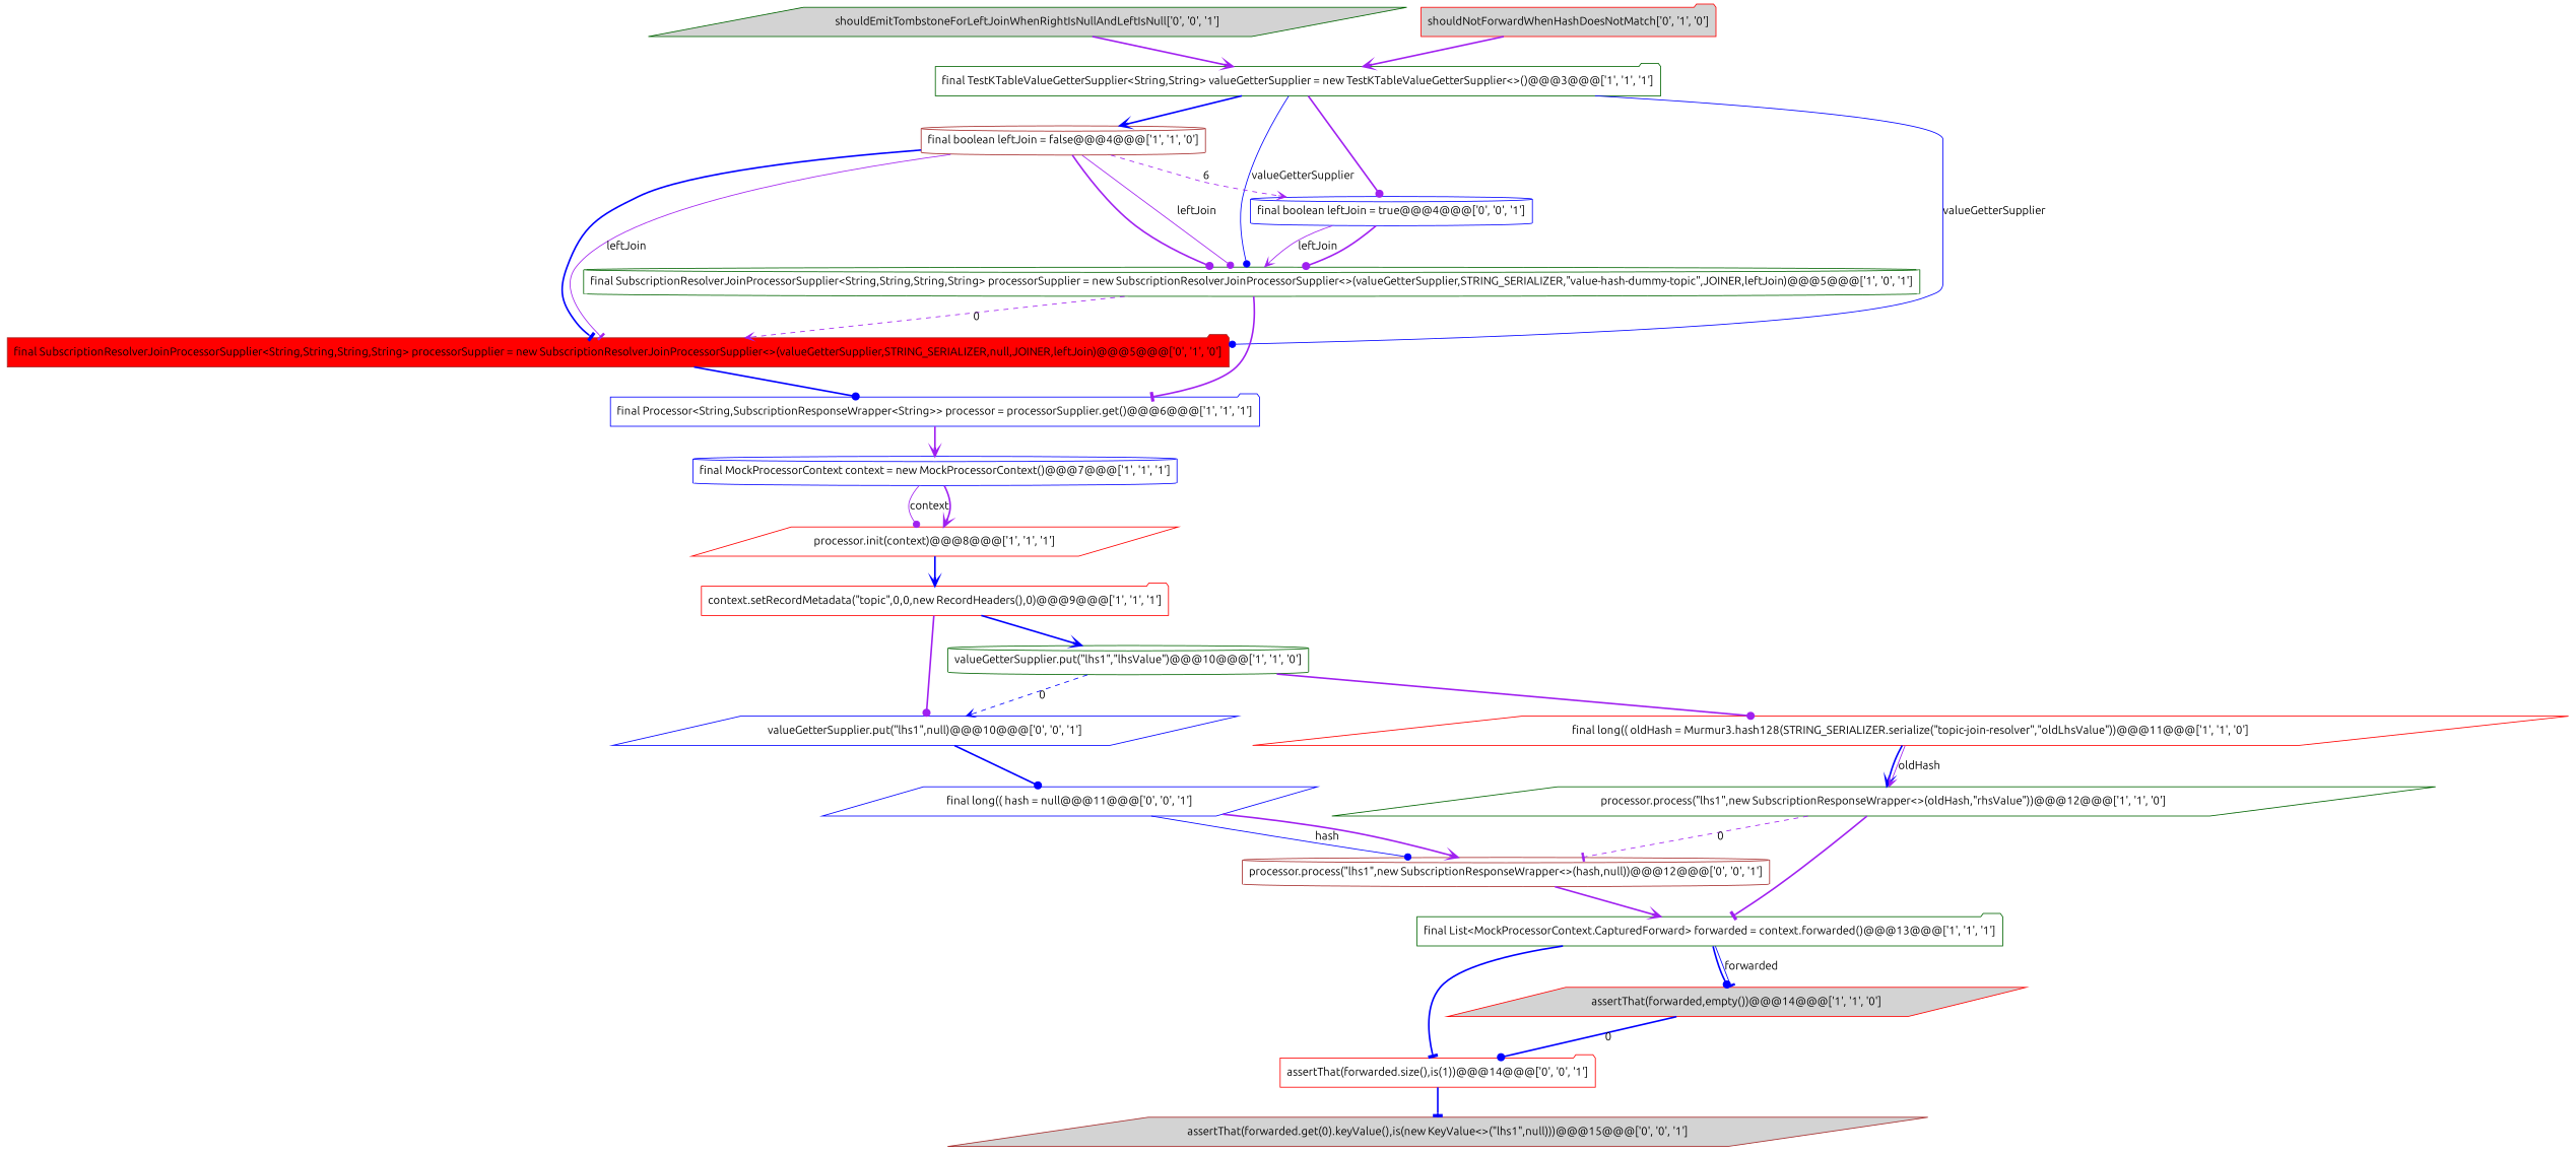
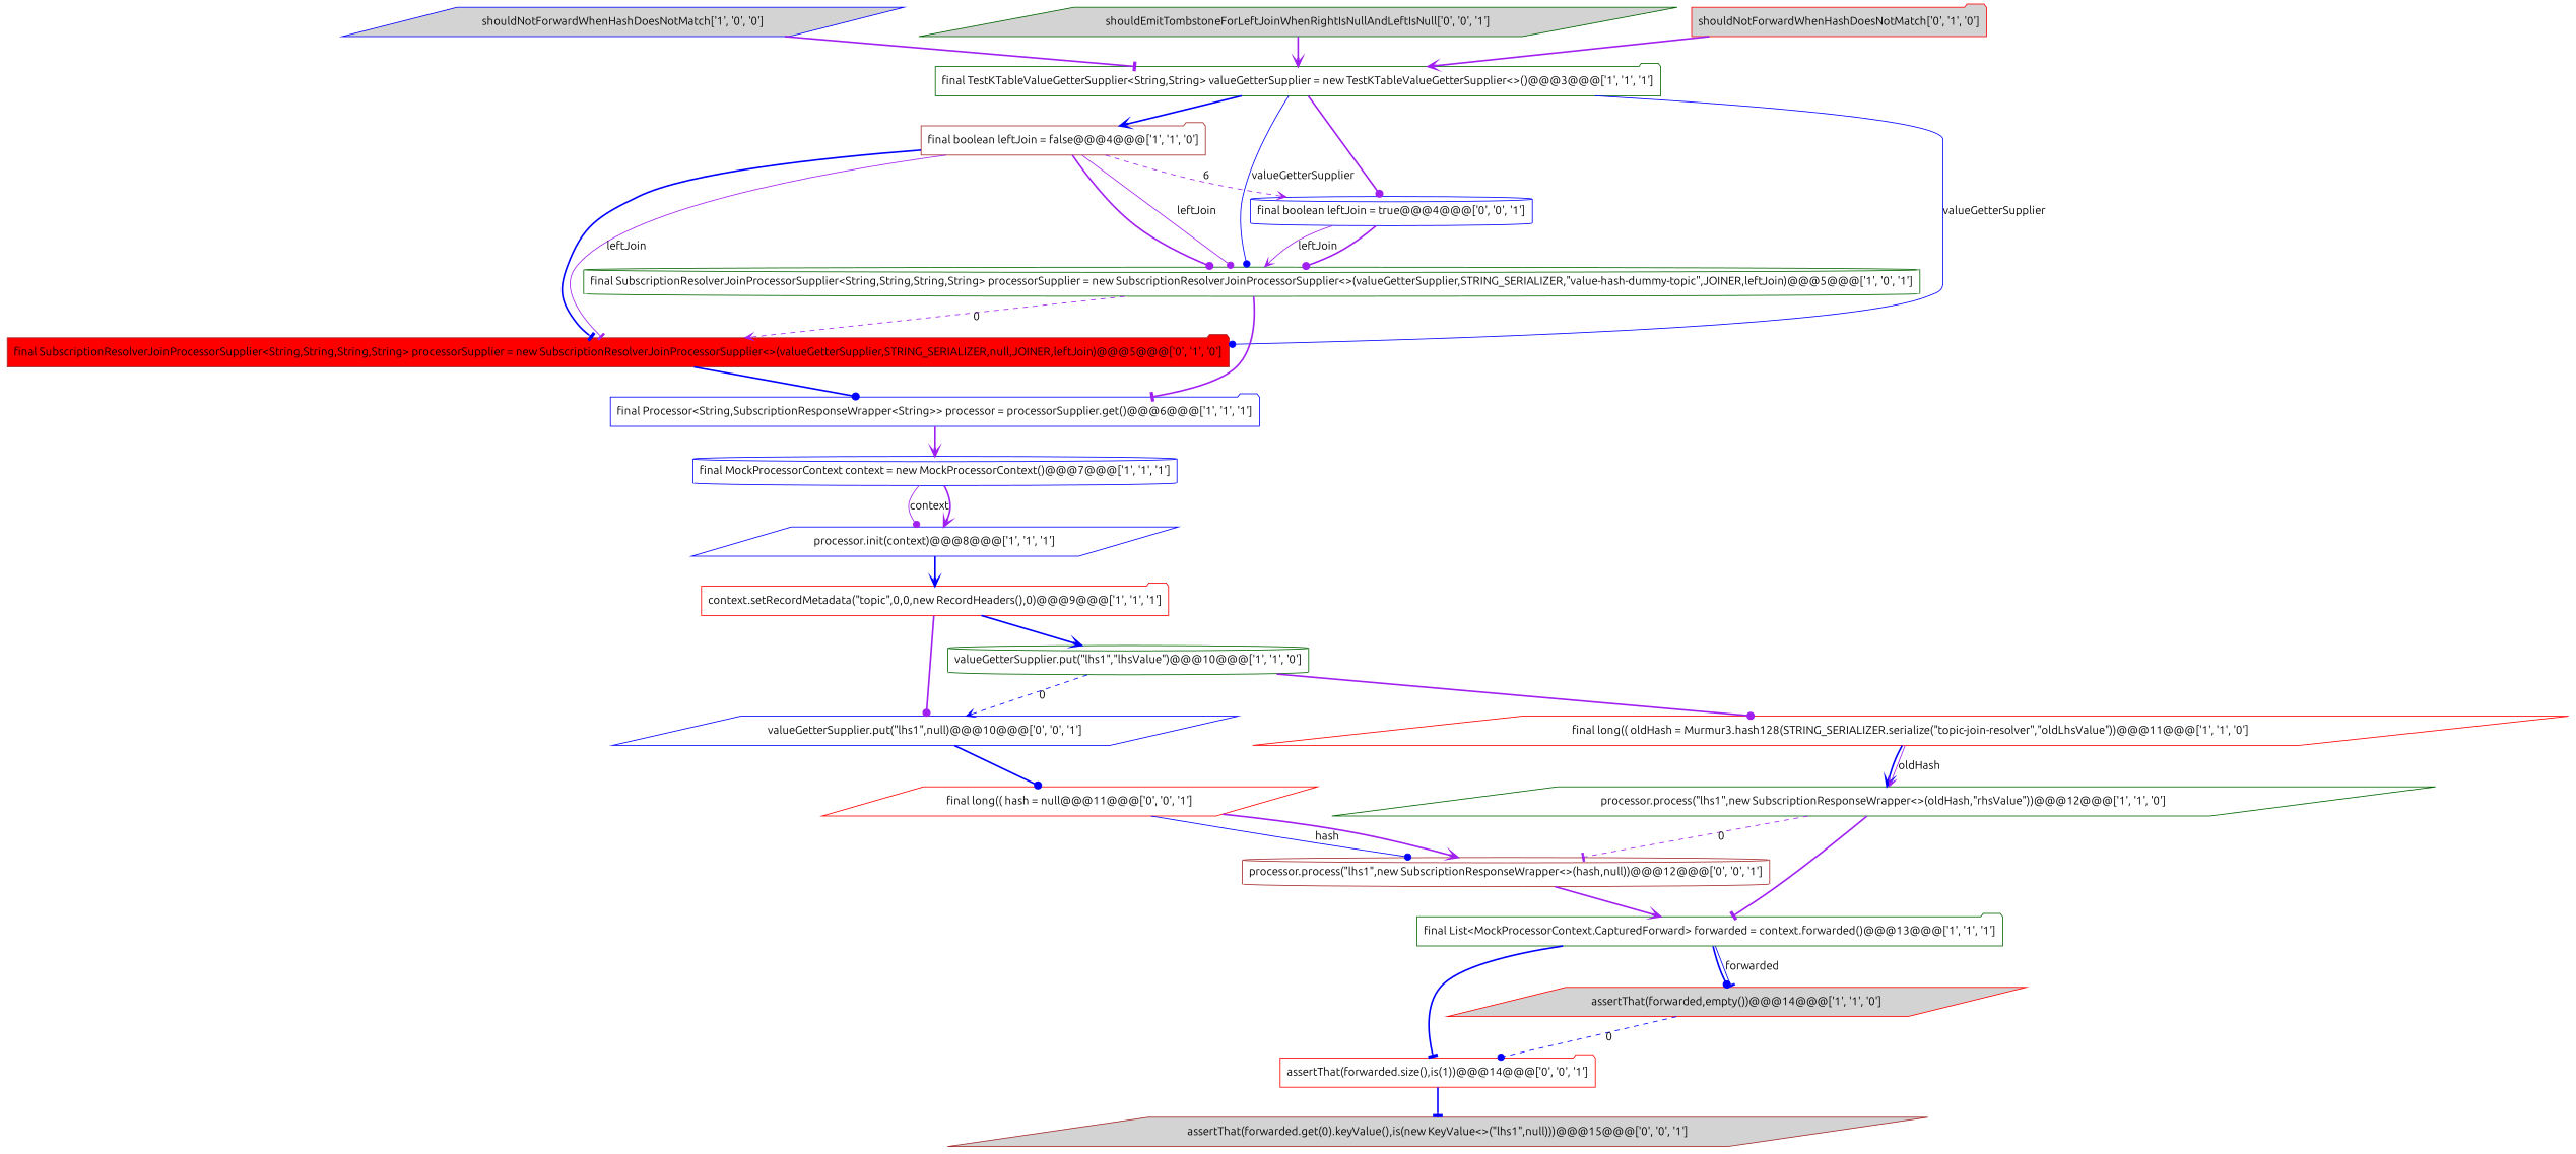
  digraph {
    fontname=Ubuntu
    node [color=red fillcolor=white fontname=Ubuntu shape=parallelogram style=filled]
    edge [arrowhead=vee color=purple fontname=Ubuntu style=bold]
-   n1 [label="processor.init(context)@@@8@@@['1', '1', '1']"]
+   n1 [color=blue label="processor.init(context)@@@8@@@['1', '1', '1']"]
    n2 [label="context.setRecordMetadata(\"topic\",0,0,new RecordHeaders(),0)@@@9@@@['1', '1', '1']" shape=folder]
    n3 [color=blue label="valueGetterSupplier.put(\"lhs1\",null)@@@10@@@['0', '0', '1']"]
    n4 [color=darkgreen label="valueGetterSupplier.put(\"lhs1\",\"lhsValue\")@@@10@@@['1', '1', '0']" shape=cylinder]
    n5 [color=darkgreen label="final TestKTableValueGetterSupplier<String,String> valueGetterSupplier = new TestKTableValueGetterSupplier<>()@@@3@@@['1', '1', '1']" shape=folder]
-   n6 [color=brown label="final boolean leftJoin = false@@@4@@@['1', '1', '0']" shape=cylinder]
+   n6 [color=brown label="final boolean leftJoin = false@@@4@@@['1', '1', '0']" shape=folder]
    n7 [color=blue label="final boolean leftJoin = true@@@4@@@['0', '0', '1']" shape=cylinder]
    n8 [color=darkgreen label="final SubscriptionResolverJoinProcessorSupplier<String,String,String,String> processorSupplier = new SubscriptionResolverJoinProcessorSupplier<>(valueGetterSupplier,STRING_SERIALIZER,\"value-hash-dummy-topic\",JOINER,leftJoin)@@@5@@@['1', '0', '1']" shape=cylinder]
    n9 [color=brown fillcolor=red label="final SubscriptionResolverJoinProcessorSupplier<String,String,String,String> processorSupplier = new SubscriptionResolverJoinProcessorSupplier<>(valueGetterSupplier,STRING_SERIALIZER,null,JOINER,leftJoin)@@@5@@@['0', '1', '0']" shape=folder]
    n10 [color=blue label="final Processor<String,SubscriptionResponseWrapper<String>> processor = processorSupplier.get()@@@6@@@['1', '1', '1']" shape=folder]
-   n11 [color=blue label="final long(( hash = null@@@11@@@['0', '0', '1']"]
+   n11 [label="final long(( hash = null@@@11@@@['0', '0', '1']"]
    n12 [label="final long(( oldHash = Murmur3.hash128(STRING_SERIALIZER.serialize(\"topic-join-resolver\",\"oldLhsValue\"))@@@11@@@['1', '1', '0']"]
    n13 [color=darkgreen label="processor.process(\"lhs1\",new SubscriptionResponseWrapper<>(oldHash,\"rhsValue\"))@@@12@@@['1', '1', '0']"]
    n14 [color=brown label="processor.process(\"lhs1\",new SubscriptionResponseWrapper<>(hash,null))@@@12@@@['0', '0', '1']" shape=cylinder]
    n15 [color=darkgreen label="final List<MockProcessorContext.CapturedForward> forwarded = context.forwarded()@@@13@@@['1', '1', '1']" shape=folder]
    n16 [color=brown fillcolor=lightgray label="assertThat(forwarded.get(0).keyValue(),is(new KeyValue<>(\"lhs1\",null)))@@@15@@@['0', '0', '1']"]
+   n17 [color=blue fillcolor=lightgray label="shouldNotForwardWhenHashDoesNotMatch['1', '0', '0']"]
    n18 [color=darkgreen fillcolor=lightgray label="shouldEmitTombstoneForLeftJoinWhenRightIsNullAndLeftIsNull['0', '0', '1']"]
    n19 [label="assertThat(forwarded.size(),is(1))@@@14@@@['0', '0', '1']" shape=folder]
    n20 [fillcolor=lightgray label="assertThat(forwarded,empty())@@@14@@@['1', '1', '0']"]
    n21 [color=blue label="final MockProcessorContext context = new MockProcessorContext()@@@7@@@['1', '1', '1']" shape=cylinder]
    n22 [fillcolor=lightgray label="shouldNotForwardWhenHashDoesNotMatch['0', '1', '0']" shape=folder]
    n1 -> n2 [color=blue]
    n2 -> n3 [arrowhead=dot]
    n2 -> n4 [color=blue]
    n3 -> n11 [arrowhead=dot color=blue]
    n4 -> n3 [color=blue label=0 style=dashed]
    n4 -> n12 [arrowhead=dot]
    n5 -> n6 [color=blue]
    n5 -> n7 [arrowhead=dot]
    n5 -> n8 [arrowhead=dot color=blue label=valueGetterSupplier style=solid]
    n5 -> n9 [arrowhead=dot color=blue label=valueGetterSupplier style=solid]
    n6 -> n7 [label=6 style=dashed]
    n6 -> n8 [arrowhead=dot label=leftJoin style=solid]
    n6 -> n8 [arrowhead=dot]
    n6 -> n9 [arrowhead=tee label=leftJoin style=solid]
    n6 -> n9 [arrowhead=tee color=blue]
    n7 -> n8 [label=leftJoin style=solid]
    n7 -> n8 [arrowhead=dot]
    n8 -> n9 [label=0 style=dashed]
    n8 -> n10 [arrowhead=tee]
    n9 -> n10 [arrowhead=dot color=blue]
    n10 -> n21
    n11 -> n14
    n11 -> n14 [arrowhead=dot color=blue label=hash style=solid]
    n12 -> n13 [color=blue]
    n12 -> n13 [label=oldHash style=solid]
    n13 -> n14 [arrowhead=tee label=0 style=dashed]
    n13 -> n15 [arrowhead=tee]
    n14 -> n15
    n15 -> n19 [arrowhead=tee color=blue]
    n15 -> n20 [arrowhead=tee color=blue label=forwarded style=solid]
    n15 -> n20 [arrowhead=dot color=blue]
+   n17 -> n5 [arrowhead=tee]
    n18 -> n5
    n19 -> n16 [arrowhead=tee color=blue]
-   n20 -> n19 [arrowhead=dot color=blue label=0]
+   n20 -> n19 [arrowhead=dot color=blue label=0 style=dashed]
    n21 -> n1 [arrowhead=dot label=context style=solid]
    n21 -> n1
    n22 -> n5
  }
